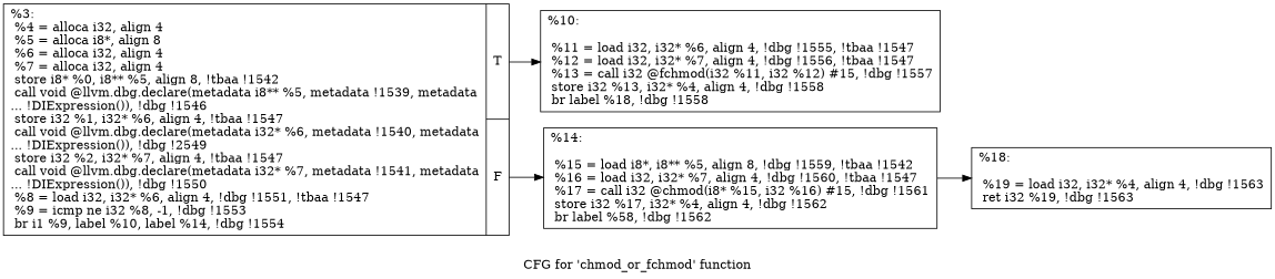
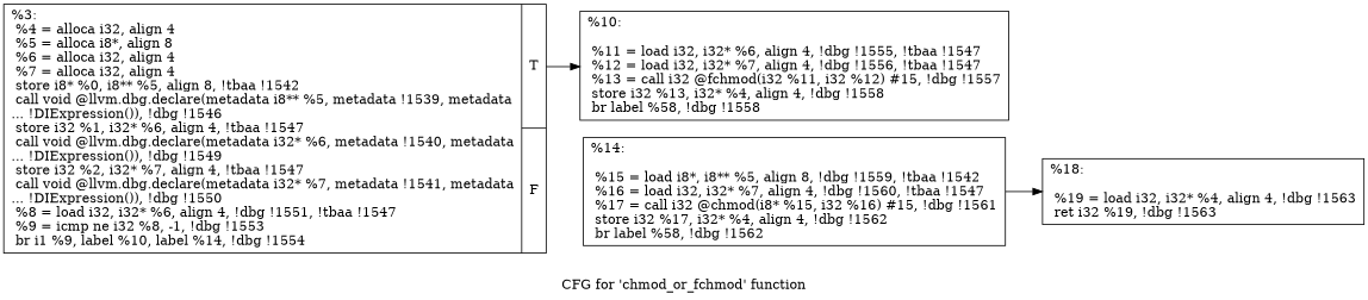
  digraph {
    label="CFG for 'chmod_or_fchmod' function"
    rankdir=LR
    node [shape=record]
-   n1 [label="{%3:\l  %4 = alloca i32, align 4\l  %5 = alloca i8*, align 8\l  %6 = alloca i32, align 4\l  %7 = alloca i32, align 4\l  store i8* %0, i8** %5, align 8, !tbaa !1542\l  call void @llvm.dbg.declare(metadata i8** %5, metadata !1539, metadata\l... !DIExpression()), !dbg !1546\l  store i32 %1, i32* %6, align 4, !tbaa !1547\l  call void @llvm.dbg.declare(metadata i32* %6, metadata !1540, metadata\l... !DIExpression()), !dbg !2549\l  store i32 %2, i32* %7, align 4, !tbaa !1547\l  call void @llvm.dbg.declare(metadata i32* %7, metadata !1541, metadata\l... !DIExpression()), !dbg !1550\l  %8 = load i32, i32* %6, align 4, !dbg !1551, !tbaa !1547\l  %9 = icmp ne i32 %8, -1, !dbg !1553\l  br i1 %9, label %10, label %14, !dbg !1554\l|{<s0>T|<s1>F}}"]
-   n2 [label="{%10:\l\l  %11 = load i32, i32* %6, align 4, !dbg !1555, !tbaa !1547\l  %12 = load i32, i32* %7, align 4, !dbg !1556, !tbaa !1547\l  %13 = call i32 @fchmod(i32 %11, i32 %12) #15, !dbg !1557\l  store i32 %13, i32* %4, align 4, !dbg !1558\l  br label %18, !dbg !1558\l}"]
+   n1 [label="{%3:\l  %4 = alloca i32, align 4\l  %5 = alloca i8*, align 8\l  %6 = alloca i32, align 4\l  %7 = alloca i32, align 4\l  store i8* %0, i8** %5, align 8, !tbaa !1542\l  call void @llvm.dbg.declare(metadata i8** %5, metadata !1539, metadata\l... !DIExpression()), !dbg !1546\l  store i32 %1, i32* %6, align 4, !tbaa !1547\l  call void @llvm.dbg.declare(metadata i32* %6, metadata !1540, metadata\l... !DIExpression()), !dbg !1549\l  store i32 %2, i32* %7, align 4, !tbaa !1547\l  call void @llvm.dbg.declare(metadata i32* %7, metadata !1541, metadata\l... !DIExpression()), !dbg !1550\l  %8 = load i32, i32* %6, align 4, !dbg !1551, !tbaa !1547\l  %9 = icmp ne i32 %8, -1, !dbg !1553\l  br i1 %9, label %10, label %14, !dbg !1554\l|{<s0>T|<s1>F}}"]
+   n2 [label="{%10:\l\l  %11 = load i32, i32* %6, align 4, !dbg !1555, !tbaa !1547\l  %12 = load i32, i32* %7, align 4, !dbg !1556, !tbaa !1547\l  %13 = call i32 @fchmod(i32 %11, i32 %12) #15, !dbg !1557\l  store i32 %13, i32* %4, align 4, !dbg !1558\l  br label %58, !dbg !1558\l}"]
    n3 [label="{%14:\l\l  %15 = load i8*, i8** %5, align 8, !dbg !1559, !tbaa !1542\l  %16 = load i32, i32* %7, align 4, !dbg !1560, !tbaa !1547\l  %17 = call i32 @chmod(i8* %15, i32 %16) #15, !dbg !1561\l  store i32 %17, i32* %4, align 4, !dbg !1562\l  br label %58, !dbg !1562\l}"]
    n4 [label="{%18:\l\l  %19 = load i32, i32* %4, align 4, !dbg !1563\l  ret i32 %19, !dbg !1563\l}"]
    n1 -> n2 [tailport=s0]
-   n1 -> n3 [tailport=s1]
    n3 -> n4
  }
